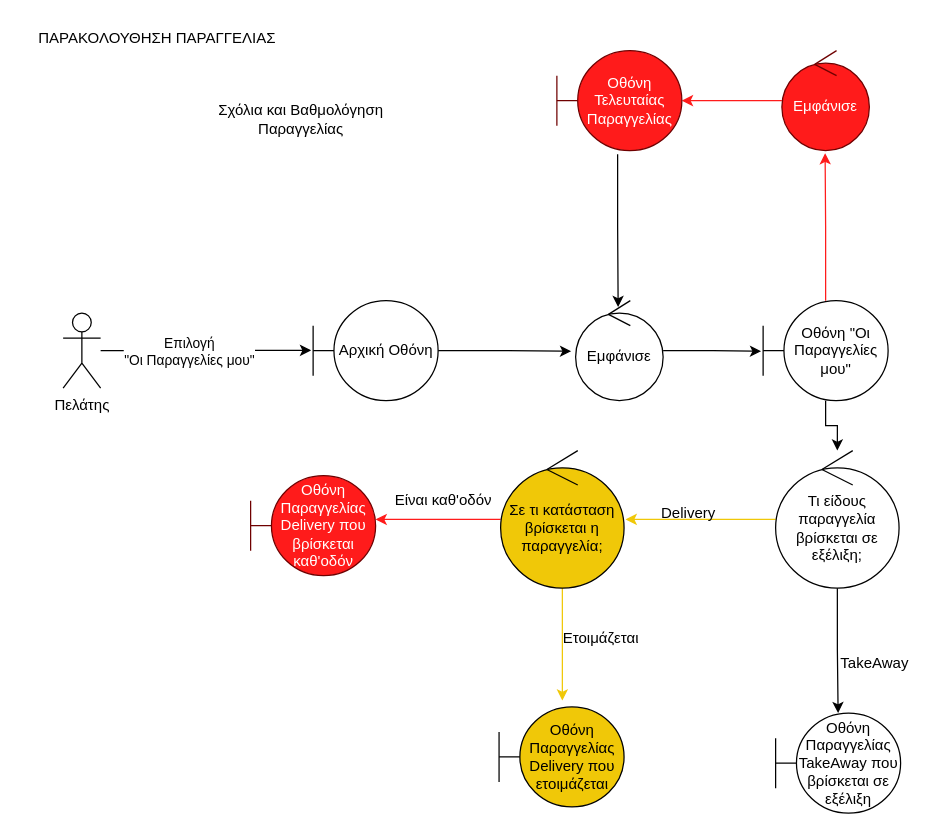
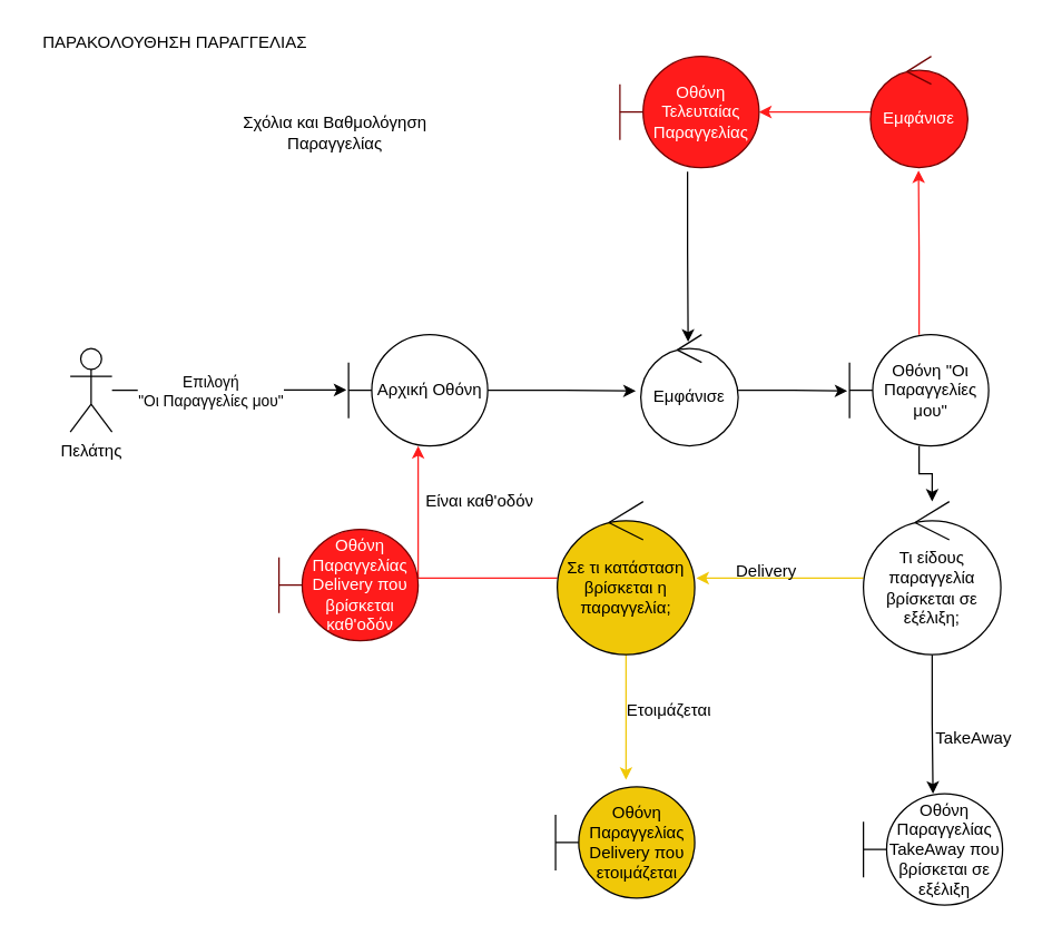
  <mxCell id="0" />
  <mxCell id="1" parent="0" />
  <mxCell id="2" style="rounded=0;orthogonalLoop=1;jettySize=auto;html=1;entryX=-0.016;entryY=0.497;entryDx=0;entryDy=0;entryPerimeter=0;elbow=vertical;edgeStyle=orthogonalEdgeStyle;" parent="1" source="4" target="6" edge="1"><mxGeometry relative="1" as="geometry" /></mxCell>
  <mxCell id="3" value="Επιλογή &lt;br&gt;&quot;Οι Παραγγελίες μου&quot;" style="edgeLabel;html=1;align=center;verticalAlign=middle;resizable=0;points=[];" parent="2" vertex="1" connectable="0"><mxGeometry x="-0.346" y="1" relative="1" as="geometry"><mxPoint x="15" y="1" as="offset" /></mxGeometry></mxCell>
  <mxCell id="4" value="Πελάτης" style="shape=umlActor;verticalLabelPosition=bottom;verticalAlign=top;html=1;" parent="1" vertex="1"><mxGeometry x="50" y="250" width="30" height="60" as="geometry" /></mxCell>
  <mxCell id="5" style="rounded=0;orthogonalLoop=1;jettySize=auto;html=1;entryX=-0.051;entryY=0.507;entryDx=0;entryDy=0;entryPerimeter=0;elbow=vertical;edgeStyle=orthogonalEdgeStyle;" parent="1" source="6" target="8" edge="1"><mxGeometry relative="1" as="geometry" /></mxCell>
  <mxCell id="6" value="Αρχική Οθόνη" style="shape=umlBoundary;whiteSpace=wrap;html=1;" parent="1" vertex="1"><mxGeometry x="250" y="240" width="100" height="80" as="geometry" /></mxCell>
  <mxCell id="7" style="rounded=0;orthogonalLoop=1;jettySize=auto;html=1;entryX=-0.016;entryY=0.507;entryDx=0;entryDy=0;entryPerimeter=0;elbow=vertical;edgeStyle=orthogonalEdgeStyle;" parent="1" source="8" target="11" edge="1"><mxGeometry relative="1" as="geometry" /></mxCell>
  <mxCell id="8" value="Εμφάνισε" style="ellipse;shape=umlControl;whiteSpace=wrap;html=1;" parent="1" vertex="1"><mxGeometry x="460" y="240" width="70" height="80" as="geometry" /></mxCell>
  <mxCell id="9" style="rounded=0;orthogonalLoop=1;jettySize=auto;html=1;entryX=0.494;entryY=1.025;entryDx=0;entryDy=0;entryPerimeter=0;fillColor=#a20025;strokeColor=#FF1B1B;elbow=vertical;edgeStyle=orthogonalEdgeStyle;" parent="1" source="11" target="17" edge="1"><mxGeometry relative="1" as="geometry" /></mxCell>
  <mxCell id="10" style="rounded=0;orthogonalLoop=1;jettySize=auto;html=1;fontColor=#000000;endArrow=classic;endFill=1;elbow=vertical;edgeStyle=orthogonalEdgeStyle;" edge="1" parent="1" source="11" target="14"><mxGeometry relative="1" as="geometry" /></mxCell>
  <mxCell id="11" value="Οθόνη &quot;Οι Παραγγελίες μου&quot;" style="shape=umlBoundary;whiteSpace=wrap;html=1;" parent="1" vertex="1"><mxGeometry x="610" y="240" width="100" height="80" as="geometry" /></mxCell>
  <mxCell id="12" style="rounded=0;orthogonalLoop=1;jettySize=auto;html=1;elbow=vertical;edgeStyle=orthogonalEdgeStyle;" parent="1" source="14" target="15" edge="1"><mxGeometry relative="1" as="geometry" /></mxCell>
  <mxCell id="13" style="rounded=0;orthogonalLoop=1;jettySize=auto;html=1;fontColor=#000000;endArrow=classic;endFill=1;fillColor=#a20025;strokeColor=#F0C808;elbow=vertical;edgeStyle=orthogonalEdgeStyle;" edge="1" parent="1" source="14"><mxGeometry relative="1" as="geometry"><mxPoint x="500" y="415" as="targetPoint" /></mxGeometry></mxCell>
  <mxCell id="14" value="Τι είδους παραγγελία βρίσκεται σε εξέλιξη;" style="ellipse;shape=umlControl;whiteSpace=wrap;html=1;" parent="1" vertex="1"><mxGeometry x="620" y="360" width="98.75" height="110" as="geometry" /></mxCell>
  <mxCell id="15" value="Οθόνη Παραγγελίας&lt;br&gt;TakeAway που βρίσκεται σε εξέλιξη" style="shape=umlBoundary;whiteSpace=wrap;html=1;" parent="1" vertex="1"><mxGeometry x="620" y="570" width="100" height="80" as="geometry" /></mxCell>
  <mxCell id="16" style="rounded=0;orthogonalLoop=1;jettySize=auto;html=1;fillColor=#a20025;strokeColor=#FF1B1B;elbow=vertical;edgeStyle=orthogonalEdgeStyle;" parent="1" source="17" target="19" edge="1"><mxGeometry relative="1" as="geometry" /></mxCell>
  <mxCell id="17" value="Εμφάνισε" style="ellipse;shape=umlControl;whiteSpace=wrap;html=1;fillColor=#FF1B1B;fontColor=#ffffff;strokeColor=#6F0000;" parent="1" vertex="1"><mxGeometry x="625" y="40" width="70" height="80" as="geometry" /></mxCell>
  <mxCell id="18" style="rounded=0;orthogonalLoop=1;jettySize=auto;html=1;entryX=0.486;entryY=0.065;entryDx=0;entryDy=0;entryPerimeter=0;startArrow=none;exitX=0.486;exitY=1.037;exitDx=0;exitDy=0;exitPerimeter=0;elbow=vertical;edgeStyle=orthogonalEdgeStyle;" parent="1" source="19" target="8" edge="1"><mxGeometry relative="1" as="geometry"><mxPoint x="494.02" y="200" as="sourcePoint" /></mxGeometry></mxCell>
  <mxCell id="19" value="Οθόνη Τελευταίας Παραγγελίας" style="shape=umlBoundary;whiteSpace=wrap;html=1;fillColor=#FF1B1B;fontColor=#ffffff;strokeColor=#6F0000;" parent="1" vertex="1"><mxGeometry x="445" y="40" width="100" height="80" as="geometry" /></mxCell>
  <mxCell id="20" value="ΠΑΡΑΚΟΛΟΥΘΗΣΗ ΠΑΡΑΓΓΕΛΙΑΣ" style="text;html=1;align=center;verticalAlign=middle;resizable=0;points=[];autosize=1;strokeColor=none;fillColor=none;" parent="1" vertex="1"><mxGeometry x="20" y="20" width="210" height="20" as="geometry" /></mxCell>
  <mxCell id="21" value="Σχόλια και Βαθμολόγηση&lt;br&gt;Παραγγελίας" style="text;html=1;align=center;verticalAlign=middle;resizable=0;points=[];autosize=1;strokeColor=none;fillColor=none;fontColor=#000000;" vertex="1" parent="1"><mxGeometry x="165" y="80" width="150" height="30" as="geometry" /></mxCell>
  <mxCell id="22" value="TakeAway" style="text;html=1;align=center;verticalAlign=middle;resizable=0;points=[];autosize=1;strokeColor=none;fillColor=none;fontColor=#000000;" vertex="1" parent="1"><mxGeometry x="664" y="520" width="70" height="20" as="geometry" /></mxCell>
  <mxCell id="23" style="rounded=0;orthogonalLoop=1;jettySize=auto;html=1;fontColor=#000000;endArrow=classic;endFill=1;strokeColor=#F0C808;elbow=vertical;edgeStyle=orthogonalEdgeStyle;" edge="1" parent="1" source="25"><mxGeometry relative="1" as="geometry"><mxPoint x="449.375" y="560" as="targetPoint" /></mxGeometry></mxCell>
- <mxCell id="24" style="rounded=0;orthogonalLoop=1;jettySize=auto;html=1;entryX=1;entryY=0.438;entryDx=0;entryDy=0;entryPerimeter=0;fontColor=#000000;endArrow=classic;endFill=1;strokeColor=#FF1B1B;fillColor=#a20025;elbow=vertical;edgeStyle=orthogonalEdgeStyle;" edge="1" parent="1" source="25" target="29"><mxGeometry relative="1" as="geometry" /></mxCell>
+ <mxCell id="24" style="rounded=0;orthogonalLoop=1;jettySize=auto;html=1;fontColor=#000000;endArrow=classic;endFill=1;strokeColor=#FF1B1B;fillColor=#a20025;elbow=vertical;edgeStyle=orthogonalEdgeStyle;" edge="1" parent="1" source="25" target="6"><mxGeometry relative="1" as="geometry" /></mxCell>
  <mxCell id="25" value="Σε τι κατάσταση βρίσκεται η παραγγελία;" style="ellipse;shape=umlControl;whiteSpace=wrap;html=1;fillColor=#F0C808;" vertex="1" parent="1"><mxGeometry x="400" y="360" width="98.75" height="110" as="geometry" /></mxCell>
  <mxCell id="26" value="Delivery" style="text;html=1;align=center;verticalAlign=middle;resizable=0;points=[];autosize=1;strokeColor=none;fillColor=none;fontColor=#000000;" vertex="1" parent="1"><mxGeometry x="520" y="400" width="60" height="20" as="geometry" /></mxCell>
  <mxCell id="27" value="Οθόνη Παραγγελίας&lt;br&gt;Delivery που ετοιμάζεται" style="shape=umlBoundary;whiteSpace=wrap;html=1;fillColor=#F0C808;" vertex="1" parent="1"><mxGeometry x="398.75" y="565" width="100" height="80" as="geometry" /></mxCell>
  <mxCell id="28" value="Ετοιμάζεται" style="text;html=1;align=center;verticalAlign=middle;resizable=0;points=[];autosize=1;strokeColor=none;fillColor=none;fontColor=#000000;" vertex="1" parent="1"><mxGeometry x="440" y="500" width="80" height="20" as="geometry" /></mxCell>
  <mxCell id="29" value="Οθόνη Παραγγελίας&lt;br&gt;Delivery που βρίσκεται καθ'οδόν" style="shape=umlBoundary;whiteSpace=wrap;html=1;fillColor=#FF1B1B;fontColor=#ffffff;strokeColor=#6F0000;" vertex="1" parent="1"><mxGeometry x="200" y="380" width="100" height="80" as="geometry" /></mxCell>
- <mxCell id="30" value="Είναι καθ'οδόν" style="text;html=1;align=center;verticalAlign=middle;resizable=0;points=[];autosize=1;strokeColor=none;fillColor=none;fontColor=#000000;" vertex="1" parent="1"><mxGeometry x="308.75" y="390" width="90" height="20" as="geometry" /></mxCell>
+ <mxCell id="30" value="Είναι καθ'οδόν" style="text;html=1;align=center;verticalAlign=middle;resizable=0;points=[];autosize=1;strokeColor=none;fillColor=none;fontColor=#000000;" vertex="1" parent="1"><mxGeometry x="298.75" y="350" width="90" height="20" as="geometry" /></mxCell>
